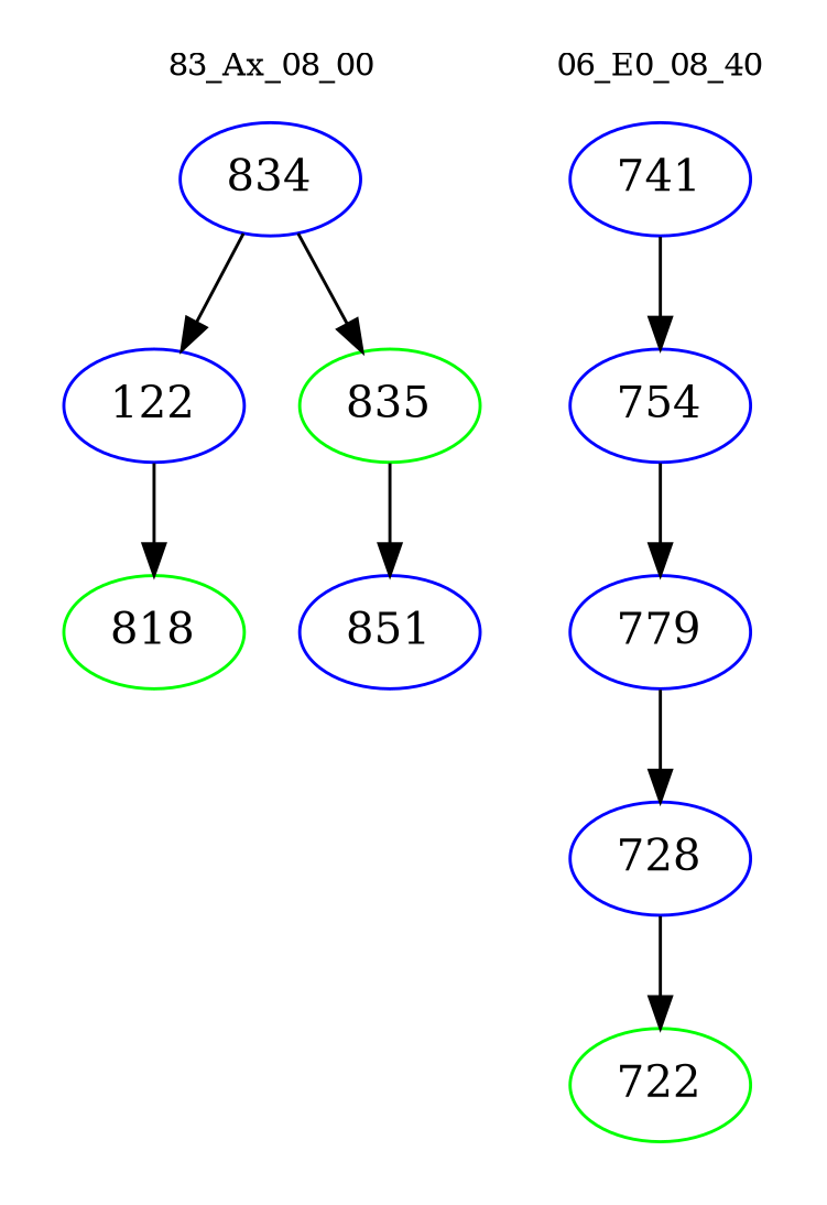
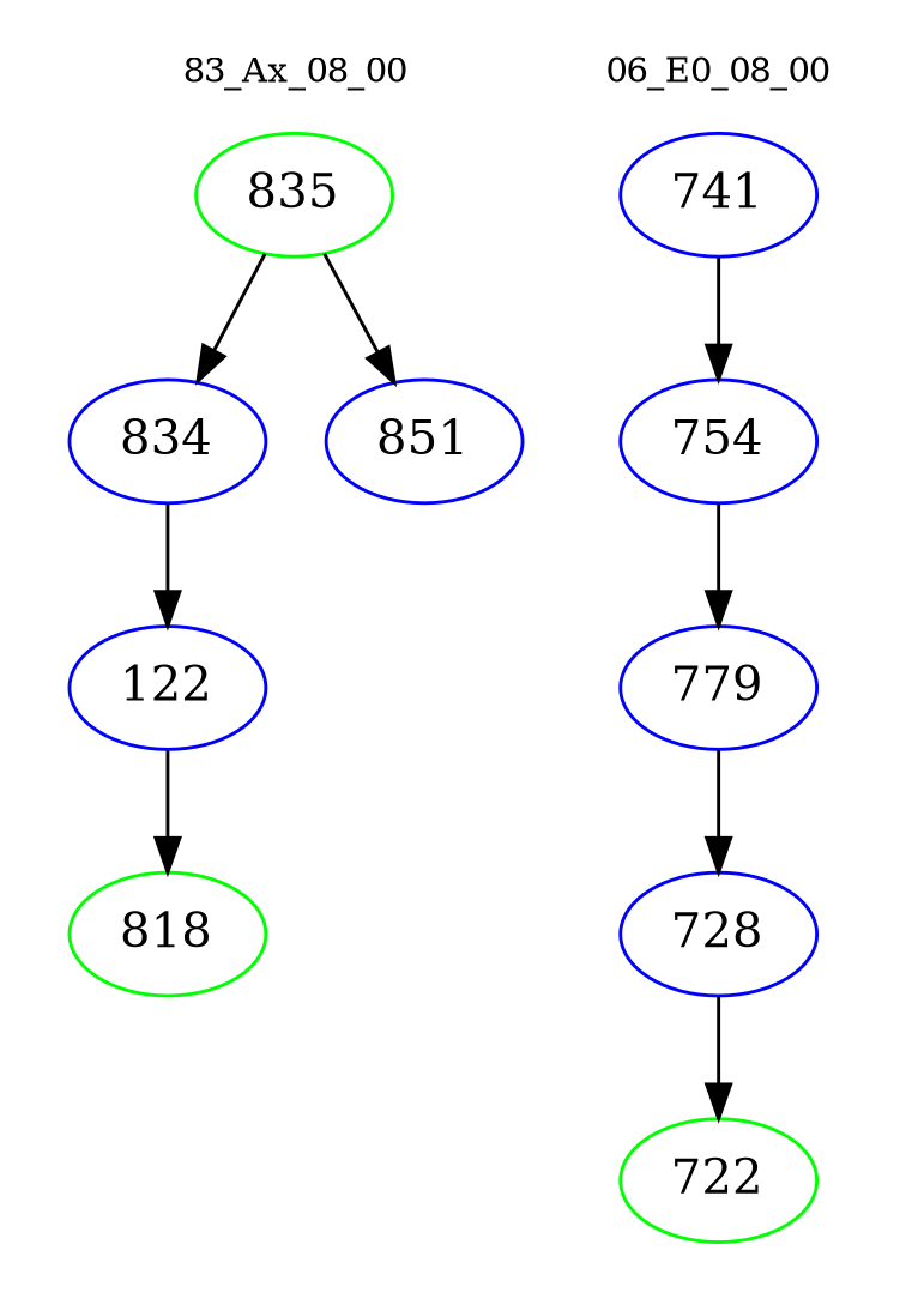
  digraph {
    node [color=blue]
    edge [color=black]
    n1 [label=834]
    n2 [label=122]
    n3 [color=green label=835]
    n4 [color=green label=818]
    n5 [label=851]
    n6 [label=741]
    n7 [label=728]
    n8 [label=754]
    n9 [color=green label=722]
    n10 [label=779]
    subgraph cluster_1 {
      color=white
      fontsize=10
      label="83_Ax_08_00"
      n1
      n2
      n3
      n4
      n5
    }
    subgraph cluster_2 {
      color=white
      fontsize=10
-     label="06_E0_08_40"
+     label="06_E0_08_00"
      n6
      n7
      n8
      n9
      n10
    }
    n1 -> n2
-   n1 -> n3
+   n3 -> n1
    n2 -> n4
    n3 -> n5
    n6 -> n8
    n7 -> n9
    n8 -> n10
    n10 -> n7
  }
